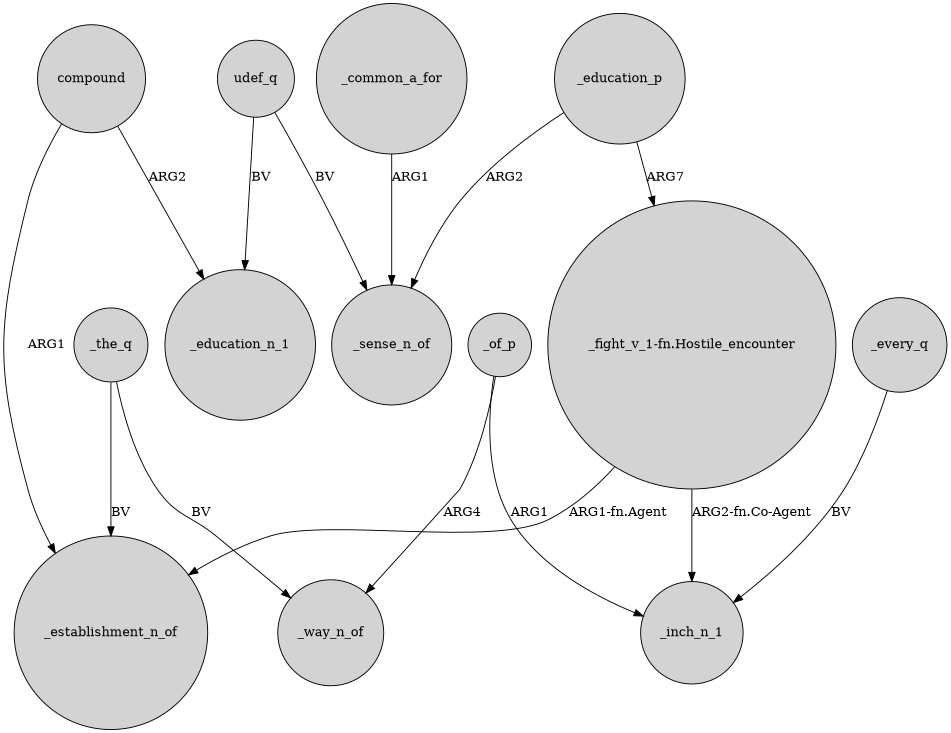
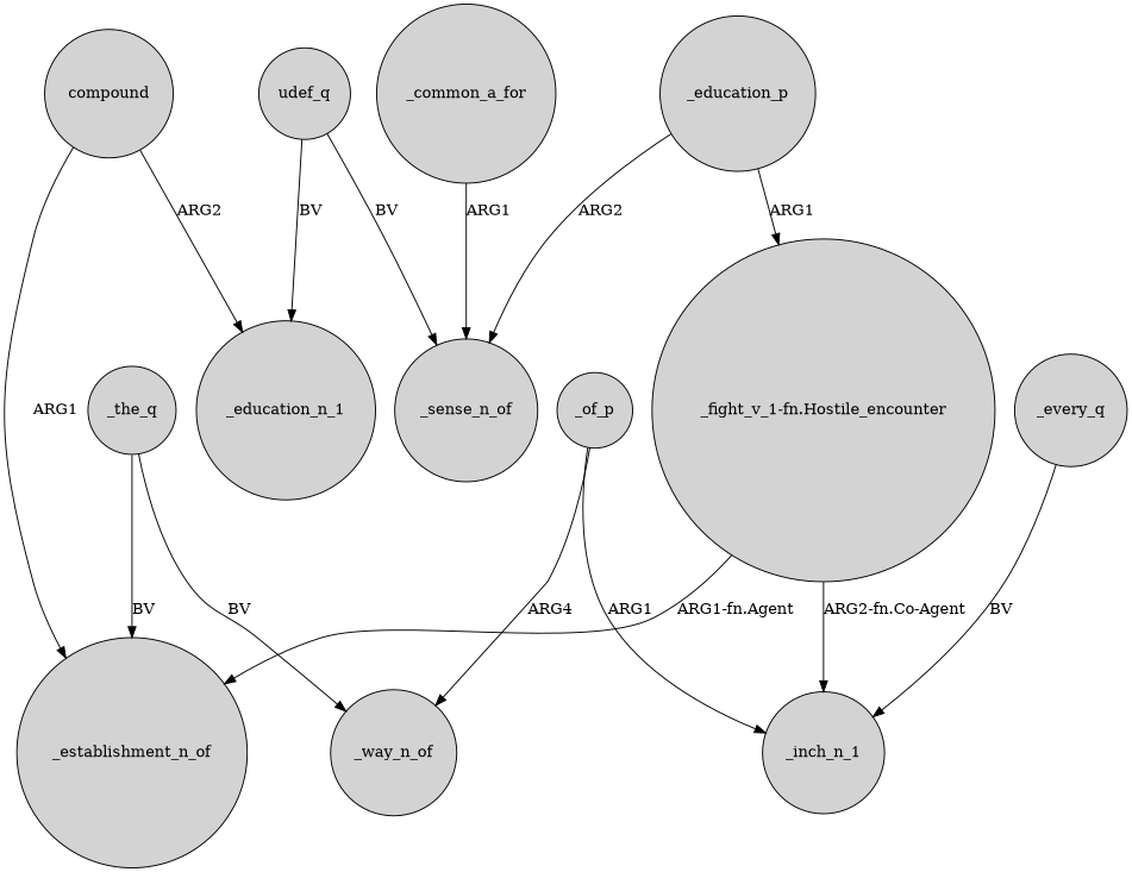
  digraph {
    node [shape=circle style=filled]
    compound
    _establishment_n_of
    _education_n_1
    n4 [label=_education_p]
    "_fight_v_1-fn.Hostile_encounter"
    _sense_n_of
    _inch_n_1
    udef_q
    _the_q
    _way_n_of
    _of_p
    _every_q
    _common_a_for
    compound -> _establishment_n_of [label=ARG1]
    compound -> _education_n_1 [label=ARG2]
-   n4 -> "_fight_v_1-fn.Hostile_encounter" [label=ARG7]
+   n4 -> "_fight_v_1-fn.Hostile_encounter" [label=ARG1]
    n4 -> _sense_n_of [label=ARG2]
    "_fight_v_1-fn.Hostile_encounter" -> _establishment_n_of [label="ARG1-fn.Agent"]
    "_fight_v_1-fn.Hostile_encounter" -> _inch_n_1 [label="ARG2-fn.Co-Agent"]
    udef_q -> _education_n_1 [label=BV]
    udef_q -> _sense_n_of [label=BV]
    _the_q -> _establishment_n_of [label=BV]
    _the_q -> _way_n_of [label=BV]
    _of_p -> _inch_n_1 [label=ARG1]
    _of_p -> _way_n_of [label=ARG4]
    _every_q -> _inch_n_1 [label=BV]
    _common_a_for -> _sense_n_of [label=ARG1]
  }
